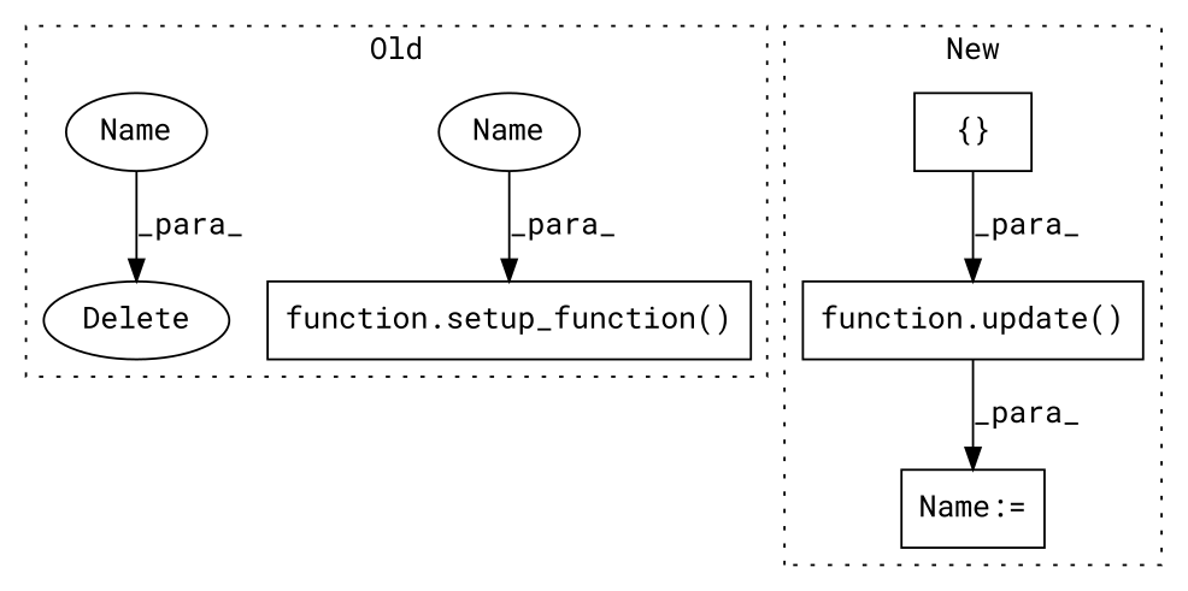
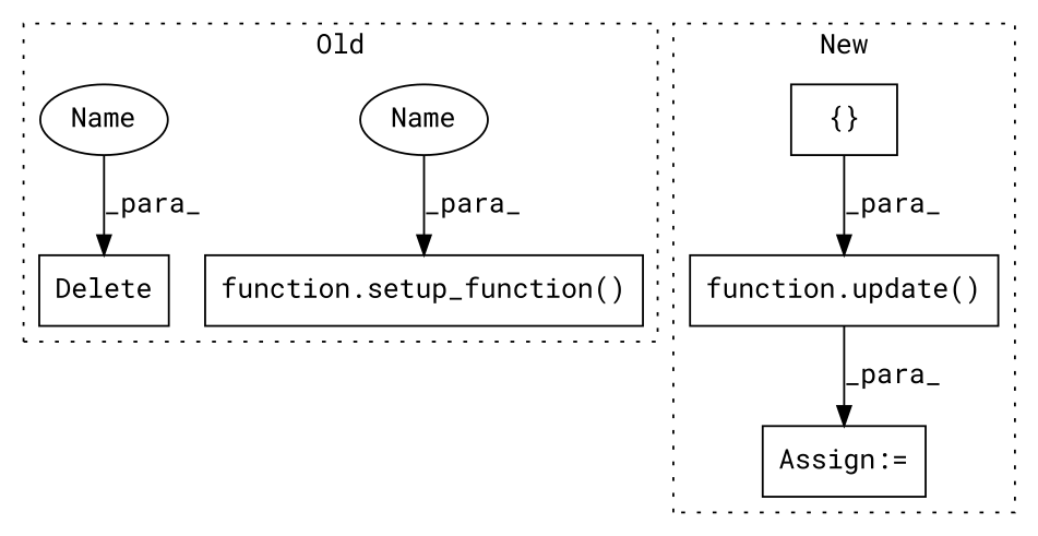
  digraph {
    fontname="Roboto Mono"
    node [a=75 fontname="Roboto Mono" l=6 shape=box]
    edge [fontname="Roboto Mono"]
    n1 [l="10,1" label="function.setup_function()" s="12287,12303"]
-   n2 [a=101 l=10 label=Delete s=12309 shape=ellipse]
+   n2 [a=101 l=10 label=Delete s=12309]
    n3 [a=87 label=Name s=12297 shape=ellipse]
    n4 [a=87 label=Name s=12313 shape=ellipse]
    n5 [a=95 l="14,10" label="{}" s="9856,9936"]
    n6 [l="16,7" label="function.update()" s="9817,9946"]
-   n7 [a=68 l=3 label="Name:=" s=9814]
+   n7 [a=68 l=3 label="Assign:=" s=9814]
    subgraph cluster_1 {
      label=Old
      style=dotted
      n1
      n2
      n3
      n4
    }
    subgraph cluster_2 {
      label=New
      style=dotted
      n5
      n6
      n7
    }
    n3 -> n1 [label=_para_]
    n4 -> n2 [label=_para_]
    n5 -> n6 [label=_para_]
    n6 -> n7 [label=_para_]
  }
